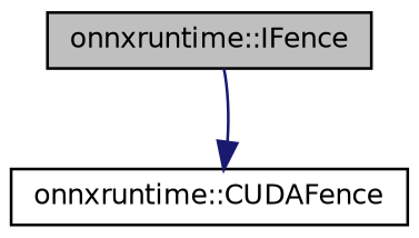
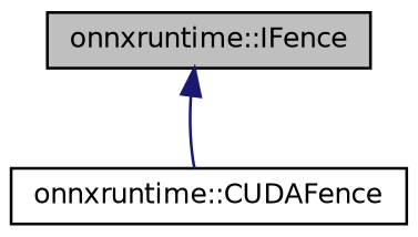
  digraph {
    node [color=black fontname=Helvetica fontsize=10 shape=record style=filled]
    n1 [fillcolor=grey75 fontcolor=black height=0.2 label="onnxruntime::IFence" width=0.4]
    n2 [fillcolor=white height=0.2 label="onnxruntime::CUDAFence" width=0.4]
-   n2 -> n1 [color=midnightblue dir=back fontname=Helvetica fontsize=10 labelfontname=Helvetica labelfontsize=10 style=solid]
+   n1 -> n2 [color=midnightblue dir=back fontname=Helvetica fontsize=10 labelfontname=Helvetica labelfontsize=10 style=solid]
  }
